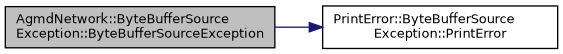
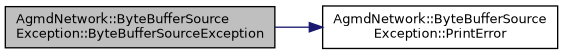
  digraph {
    rankdir=LR
    node [color=black fontname=Helvetica fontsize=10 shape=record style=filled]
    n1 [fillcolor=grey75 fontcolor=black height=0.2 label="AgmdNetwork::ByteBufferSource\lException::ByteBufferSourceException" width=0.4]
-   n2 [fillcolor=white height=0.2 label="PrintError::ByteBufferSource\lException::PrintError" width=0.4]
+   n2 [fillcolor=white height=0.2 label="AgmdNetwork::ByteBufferSource\lException::PrintError" width=0.4]
    n1 -> n2 [color=midnightblue fontname=Helvetica fontsize=10 labelfontname=Helvetica labelfontsize=10 style=solid]
  }
